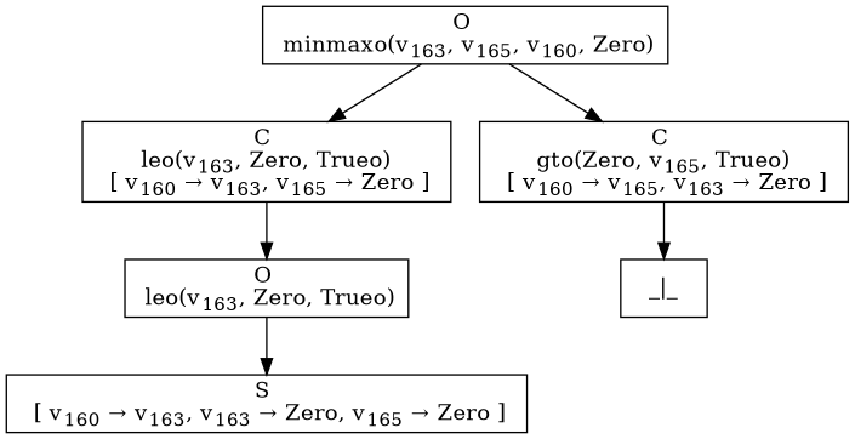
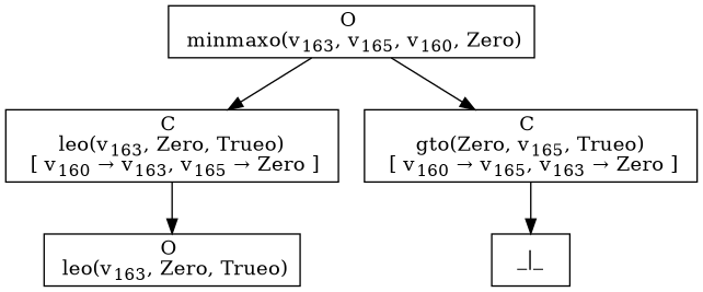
  digraph {
    rankdir=TB
    node [fillcolor=white shape=box style=filled]
    n1 [label=<O <BR/> minmaxo(v<SUB>163</SUB>, v<SUB>165</SUB>, v<SUB>160</SUB>, Zero)>]
    n2 [label=<C <BR/> leo(v<SUB>163</SUB>, Zero, Trueo) <BR/>  [ v<SUB>160</SUB> &rarr; v<SUB>163</SUB>, v<SUB>165</SUB> &rarr; Zero ] >]
    n3 [label=<C <BR/> gto(Zero, v<SUB>165</SUB>, Trueo) <BR/>  [ v<SUB>160</SUB> &rarr; v<SUB>165</SUB>, v<SUB>163</SUB> &rarr; Zero ] >]
    n4 [label=<O <BR/> leo(v<SUB>163</SUB>, Zero, Trueo)>]
    n5 [label=<_|_>]
-   n6 [label=<S <BR/>  [ v<SUB>160</SUB> &rarr; v<SUB>163</SUB>, v<SUB>163</SUB> &rarr; Zero, v<SUB>165</SUB> &rarr; Zero ] >]
    n1 -> n2
    n1 -> n3
    n2 -> n4
    n3 -> n5
-   n4 -> n6
  }
